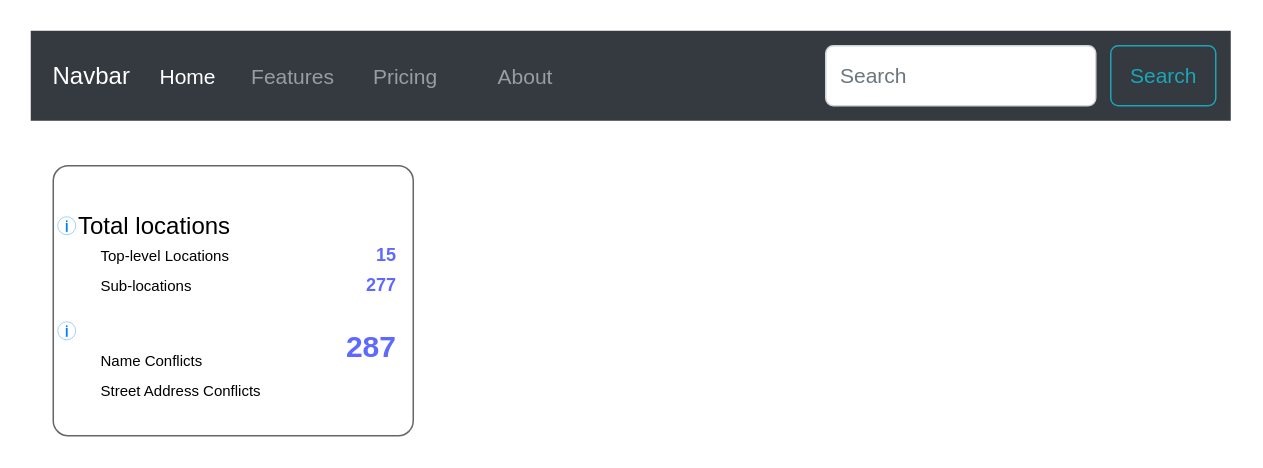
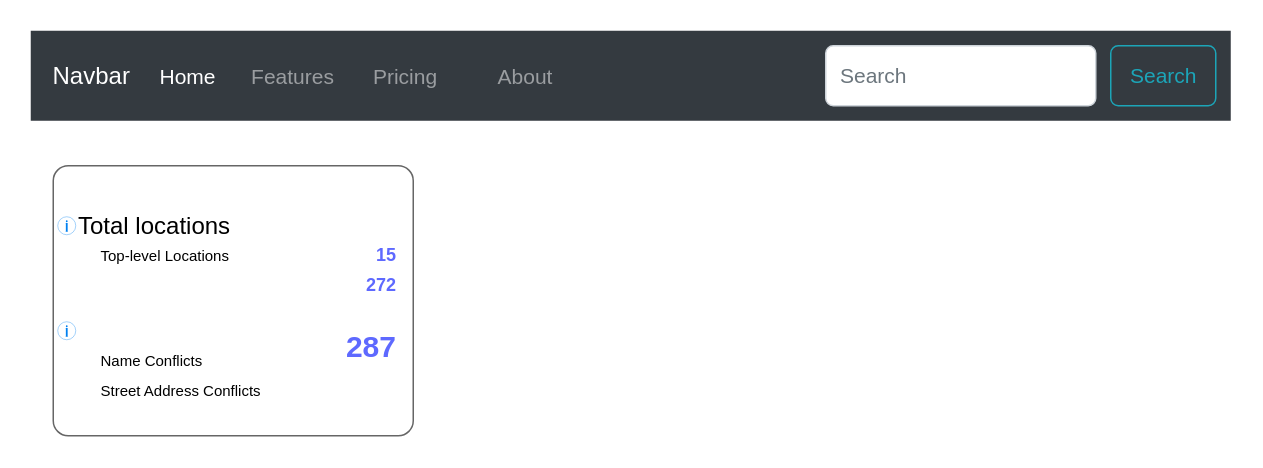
  <mxCell id="0" />
  <mxCell id="1" parent="0" />
  <mxCell id="2" value="" style="shape=mxgraph.mockup.containers.marginRect;rectMarginTop=10;strokeColor=#666666;strokeWidth=1;dashed=0;rounded=1;arcSize=5;recursiveResize=0;" vertex="1" parent="1"><mxGeometry x="35" y="100" width="240" height="190" as="geometry" /></mxCell>
  <mxCell id="3" value="Total locations" style="text;html=1;resizable=0;autosize=1;align=left;verticalAlign=middle;points=[];fillColor=none;strokeColor=none;rounded=0;fontSize=16;" vertex="1" parent="2"><mxGeometry x="15" y="40" width="120" height="20" as="geometry" /></mxCell>
  <mxCell id="4" value="&lt;font style=&quot;font-size: 10px;&quot;&gt;Top-level Locations&lt;/font&gt;" style="text;html=1;align=left;verticalAlign=middle;resizable=0;points=[];autosize=1;strokeColor=none;fillColor=none;fontSize=10;" vertex="1" parent="2"><mxGeometry x="30" y="60" width="110" height="20" as="geometry" /></mxCell>
- <mxCell id="5" value="&lt;div style=&quot;font-size: 10px;&quot; align=&quot;left&quot;&gt;Sub-locations&lt;/div&gt;" style="text;html=1;align=left;verticalAlign=middle;resizable=0;points=[];autosize=1;strokeColor=none;fillColor=none;fontSize=10;" vertex="1" parent="2"><mxGeometry x="30" y="80" width="80" height="20" as="geometry" /></mxCell>
  <mxCell id="6" value="Name Conflicts" style="text;html=1;align=left;verticalAlign=middle;resizable=0;points=[];autosize=1;strokeColor=none;fillColor=none;fontSize=10;" vertex="1" parent="2"><mxGeometry x="30" y="130" width="90" height="20" as="geometry" /></mxCell>
  <mxCell id="7" value="Street Address Conflicts" style="text;html=1;align=left;verticalAlign=middle;resizable=0;points=[];autosize=1;strokeColor=none;fillColor=none;fontSize=10;" vertex="1" parent="2"><mxGeometry x="30" y="150" width="130" height="20" as="geometry" /></mxCell>
  <mxCell id="8" value="&lt;font size=&quot;1&quot;&gt;&lt;span style=&quot;font-size: 20px;&quot;&gt;287&lt;/span&gt;&lt;/font&gt;" style="text;html=1;align=right;verticalAlign=middle;resizable=0;points=[];autosize=1;strokeColor=none;fillColor=none;fontSize=10;fontStyle=1;fontColor=#5E69FF;" vertex="1" parent="2"><mxGeometry x="180" y="120" width="50" height="20" as="geometry" /></mxCell>
  <mxCell id="9" value="15" style="text;html=1;align=right;verticalAlign=middle;resizable=0;points=[];autosize=1;strokeColor=none;fillColor=none;fontSize=12;fontStyle=1;fontColor=#5E69FF;" vertex="1" parent="2"><mxGeometry x="200" y="60" width="30" height="20" as="geometry" /></mxCell>
- <mxCell id="10" value="277" style="text;html=1;align=right;verticalAlign=middle;resizable=0;points=[];autosize=1;strokeColor=none;fillColor=none;fontSize=12;fontStyle=1;fontColor=#5E69FF;" vertex="1" parent="2"><mxGeometry x="190" y="80" width="40" height="20" as="geometry" /></mxCell>
+ <mxCell id="10" value="272" style="text;html=1;align=right;verticalAlign=middle;resizable=0;points=[];autosize=1;strokeColor=none;fillColor=none;fontSize=12;fontStyle=1;fontColor=#5E69FF;" vertex="1" parent="2"><mxGeometry x="190" y="80" width="40" height="20" as="geometry" /></mxCell>
  <mxCell id="11" value="" style="html=1;verticalLabelPosition=bottom;labelBackgroundColor=#ffffff;verticalAlign=top;shadow=0;dashed=0;strokeWidth=2;shape=mxgraph.ios7.misc.info;strokeColor=#0080f0;sketch=0;fontSize=12;fontColor=#5E69FF;" vertex="1" parent="2"><mxGeometry x="3" y="44" width="12" height="12" as="geometry" /></mxCell>
  <mxCell id="12" value="" style="html=1;verticalLabelPosition=bottom;labelBackgroundColor=#ffffff;verticalAlign=top;shadow=0;dashed=0;strokeWidth=2;shape=mxgraph.ios7.misc.info;strokeColor=#0080f0;sketch=0;fontSize=12;fontColor=#5E69FF;" vertex="1" parent="2"><mxGeometry x="3" y="114" width="12" height="12" as="geometry" /></mxCell>
  <mxCell id="13" value="Navbar" style="html=1;shadow=0;dashed=0;fillColor=#343A40;strokeColor=none;fontSize=16;fontColor=#ffffff;align=left;spacing=15;" vertex="1" parent="1"><mxGeometry x="20" y="20" width="800" height="60" as="geometry" /></mxCell>
  <mxCell id="14" value="Home" style="fillColor=none;strokeColor=none;fontSize=14;fontColor=#ffffff;align=center;" vertex="1" parent="13"><mxGeometry width="70" height="40" relative="1" as="geometry"><mxPoint x="70" y="10" as="offset" /></mxGeometry></mxCell>
  <mxCell id="15" value="Features" style="fillColor=none;strokeColor=none;fontSize=14;fontColor=#9A9DA0;align=center;" vertex="1" parent="13"><mxGeometry width="70" height="40" relative="1" as="geometry"><mxPoint x="140" y="10" as="offset" /></mxGeometry></mxCell>
  <mxCell id="16" value="Pricing" style="fillColor=none;strokeColor=none;fontSize=14;fontColor=#9A9DA0;align=center;spacingRight=0;" vertex="1" parent="13"><mxGeometry width="80" height="40" relative="1" as="geometry"><mxPoint x="210" y="10" as="offset" /></mxGeometry></mxCell>
  <mxCell id="17" value="About" style="fillColor=none;strokeColor=none;fontSize=14;fontColor=#9A9DA0;align=center;" vertex="1" parent="13"><mxGeometry width="80" height="40" relative="1" as="geometry"><mxPoint x="290" y="10" as="offset" /></mxGeometry></mxCell>
  <mxCell id="18" value="Search" style="html=1;shadow=0;dashed=0;shape=mxgraph.bootstrap.rrect;rSize=5;fontSize=14;fontColor=#1CA5B8;strokeColor=#1CA5B8;fillColor=none;" vertex="1" parent="13"><mxGeometry x="1" width="70" height="40" relative="1" as="geometry"><mxPoint x="-80" y="10" as="offset" /></mxGeometry></mxCell>
  <mxCell id="19" value="Search" style="html=1;shadow=0;dashed=0;shape=mxgraph.bootstrap.rrect;rSize=5;fontSize=14;fontColor=#6C767D;strokeColor=#CED4DA;fillColor=#ffffff;align=left;spacing=10;" vertex="1" parent="13"><mxGeometry x="1" width="180" height="40" relative="1" as="geometry"><mxPoint x="-270" y="10" as="offset" /></mxGeometry></mxCell>
